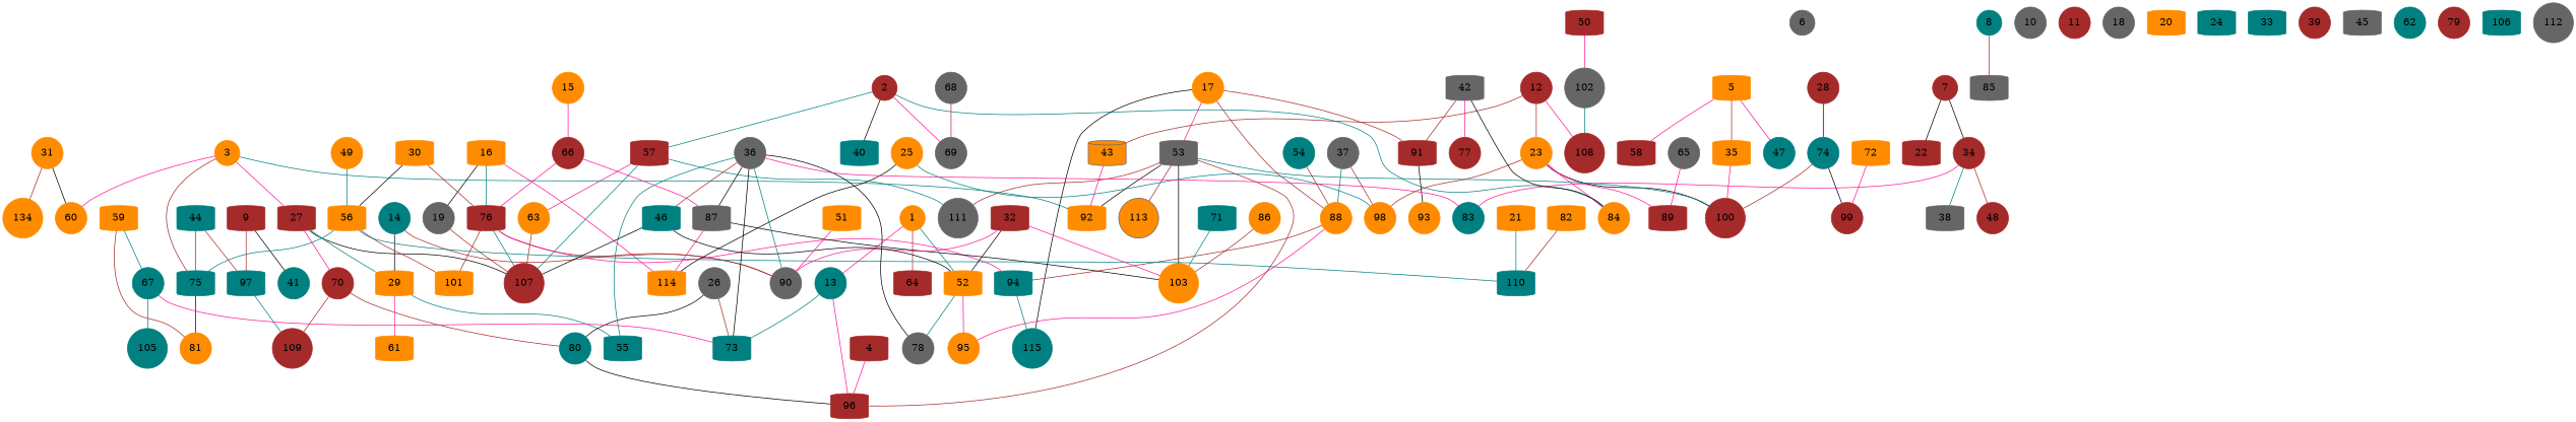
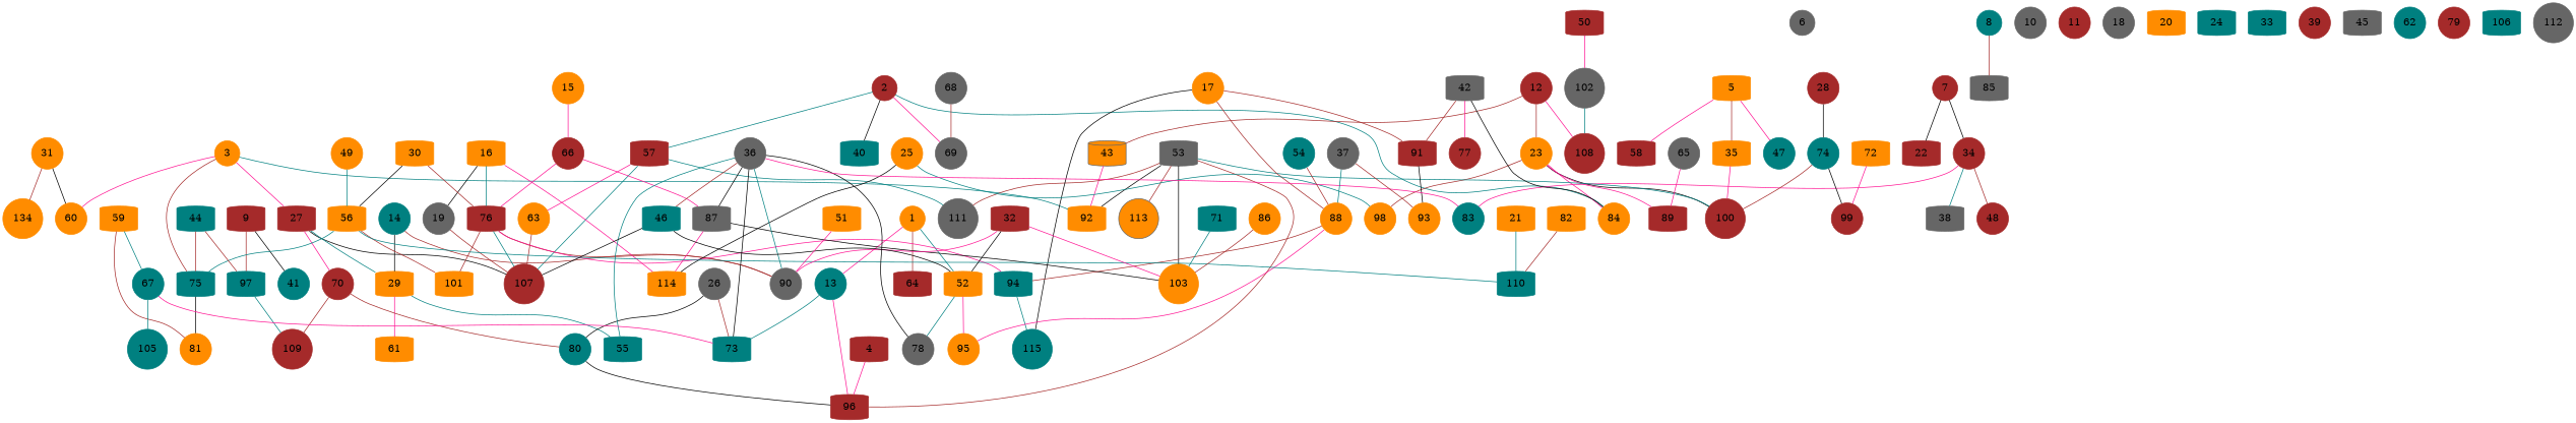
  graph {
    node [color=darkorange shape=circle style=filled]
    edge [color=brown]
    13 [color=teal]
    1
    52 [shape=cylinder]
    64 [color=brown shape=cylinder]
    96 [color=brown shape=cylinder]
    73 [color=teal shape=cylinder]
    78 [color=gray40]
    95
    2 [color=brown]
    40 [color=teal shape=cylinder]
    57 [color=brown shape=cylinder]
    69 [color=gray40]
    84
    107 [color=brown]
    111 [color=gray40]
    63
    27 [color=brown shape=cylinder]
    3
    60
    75 [color=teal shape=cylinder]
    92 [shape=cylinder]
    29 [shape=cylinder]
    70 [color=brown]
    81
    4 [color=brown shape=cylinder]
    5 [shape=cylinder]
    35 [shape=cylinder]
    47 [color=teal]
    58 [color=brown shape=cylinder]
    100 [color=brown]
    6 [color=gray40]
    7 [color=brown]
    22 [color=brown shape=cylinder]
    34 [color=brown]
    38 [color=gray40 shape=cylinder]
    48 [color=brown]
    83 [color=teal]
    8 [color=teal]
    85 [color=gray40 shape=cylinder]
    9 [color=brown shape=cylinder]
    41 [color=teal]
    97 [color=teal shape=cylinder]
    109 [color=brown]
    10 [color=gray40]
    11 [color=brown]
    12 [color=brown]
    23
    43 [color=gray40 fillcolor=darkorange shape=cylinder]
    108 [color=brown]
    89 [color=brown shape=cylinder]
    98
    14 [color=teal]
    90 [color=gray40]
    55 [color=teal shape=cylinder]
    61 [shape=cylinder]
    66 [color=brown]
    15
    76 [color=brown shape=cylinder]
    87 [color=gray40 shape=cylinder]
    16 [shape=cylinder]
    19 [color=gray40]
    114 [shape=cylinder]
    101 [shape=cylinder]
    94 [color=teal shape=cylinder]
    53 [color=gray40 shape=cylinder]
    17
    88
    91 [color=brown shape=cylinder]
    115 [color=teal]
    103
    113 [color=gray40 fillcolor=darkorange]
    93
    18 [color=gray40]
    20 [shape=cylinder]
    21 [shape=cylinder]
    110 [color=teal shape=cylinder]
    24 [color=teal shape=cylinder]
    25
    26 [color=gray40]
    80 [color=teal]
    28 [color=brown]
    74 [color=teal]
    99 [color=brown]
    30 [shape=cylinder]
    56 [shape=cylinder]
    31
    n87 [label=134]
    32 [color=brown shape=cylinder]
    33 [color=teal shape=cylinder]
    36 [color=gray40]
    46 [color=teal shape=cylinder]
    37 [color=gray40]
    39 [color=brown]
    42 [color=gray40 shape=cylinder]
    77 [color=brown]
    44 [color=teal shape=cylinder]
    45 [color=gray40 shape=cylinder]
    49
    50 [color=brown shape=cylinder]
    102 [color=gray40]
    51 [shape=cylinder]
    54 [color=teal]
    59 [shape=cylinder]
    67 [color=teal]
    105 [color=teal]
    62 [color=teal]
    65 [color=gray40]
    68 [color=gray40]
    71 [color=teal shape=cylinder]
    72 [shape=cylinder]
    79 [color=brown]
    82 [shape=cylinder]
    86
    106 [color=teal shape=cylinder]
    112 [color=gray40]
    13 -- 96 [color=deeppink]
    13 -- 73 [color=teal]
    1 -- 13 [color=deeppink]
    1 -- 52 [color=teal]
    1 -- 64
    52 -- 78 [color=teal]
    52 -- 95 [color=deeppink]
    2 -- 40 [color=black]
    2 -- 57 [color=teal]
    2 -- 69 [color=deeppink]
    2 -- 84 [color=teal]
    57 -- 107 [color=teal]
    57 -- 111 [color=teal]
    57 -- 63 [color=deeppink]
    63 -- 107
    27 -- 107 [color=black]
    27 -- 29 [color=teal]
    27 -- 70 [color=deeppink]
    3 -- 27 [color=deeppink]
    3 -- 60 [color=deeppink]
    3 -- 75
    3 -- 92 [color=teal]
    75 -- 81 [color=black]
    29 -- 55 [color=teal]
    29 -- 61 [color=deeppink]
    70 -- 109
    70 -- 80
    4 -- 96 [color=deeppink]
    5 -- 35
    5 -- 47 [color=deeppink]
    5 -- 58 [color=deeppink]
    35 -- 100 [color=deeppink]
    7 -- 22 [color=black]
    7 -- 34 [color=black]
    34 -- 38 [color=teal]
    34 -- 48
    34 -- 83 [color=deeppink]
    8 -- 85
    9 -- 41 [color=black]
    9 -- 97
    97 -- 109 [color=teal]
    12 -- 23
    12 -- 43
    12 -- 108 [color=deeppink]
    23 -- 84 [color=deeppink]
    23 -- 100 [color=black]
    23 -- 89 [color=deeppink]
    23 -- 98
    43 -- 92 [color=deeppink]
    14 -- 29 [color=black]
    14 -- 90
    66 -- 76 [color=deeppink]
    66 -- 87 [color=deeppink]
    15 -- 66 [color=deeppink]
    76 -- 107 [color=teal]
    76 -- 90
    76 -- 101
    76 -- 94 [color=deeppink]
    87 -- 114 [color=deeppink]
    87 -- 103 [color=black]
    16 -- 76 [color=teal]
    16 -- 19 [color=black]
    16 -- 114 [color=deeppink]
    19 -- 107
    94 -- 115 [color=teal]
    53 -- 96
    53 -- 111
    53 -- 92 [color=black]
    53 -- 100 [color=teal]
    53 -- 103 [color=black]
    53 -- 113
-   17 -- 53 [color=deeppink]
    17 -- 88
    17 -- 91
    17 -- 115 [color=black]
    88 -- 95 [color=deeppink]
    88 -- 94
    91 -- 93 [color=black]
    21 -- 110 [color=teal]
    25 -- 98 [color=teal]
    25 -- 114 [color=black]
    26 -- 73
    26 -- 80 [color=black]
    80 -- 96 [color=black]
    28 -- 74 [color=black]
    74 -- 100
    74 -- 99 [color=black]
    30 -- 76
    30 -- 56 [color=black]
    56 -- 75 [color=teal]
    56 -- 101
    56 -- 110 [color=teal]
    31 -- 60 [color=black]
    31 -- n87
    32 -- 52 [color=black]
    32 -- 90 [color=deeppink]
    32 -- 103 [color=deeppink]
    36 -- 73 [color=black]
    36 -- 78 [color=black]
    36 -- 83 [color=deeppink]
    36 -- 90 [color=teal]
    36 -- 55 [color=teal]
    36 -- 87 [color=black]
    36 -- 46
    46 -- 52 [color=black]
    46 -- 107 [color=black]
-   37 -- 98
+   37 -- 93
    37 -- 88 [color=teal]
    42 -- 84 [color=black]
    42 -- 91
    42 -- 77 [color=deeppink]
    44 -- 75
    44 -- 97
    49 -- 56 [color=teal]
    50 -- 102 [color=deeppink]
    102 -- 108 [color=teal]
    51 -- 90 [color=deeppink]
    54 -- 88
    59 -- 81
    59 -- 67 [color=teal]
    67 -- 73 [color=deeppink]
    67 -- 105 [color=teal]
    65 -- 89 [color=deeppink]
    68 -- 69
    71 -- 103 [color=teal]
    72 -- 99 [color=deeppink]
    82 -- 110
    86 -- 103
  }
